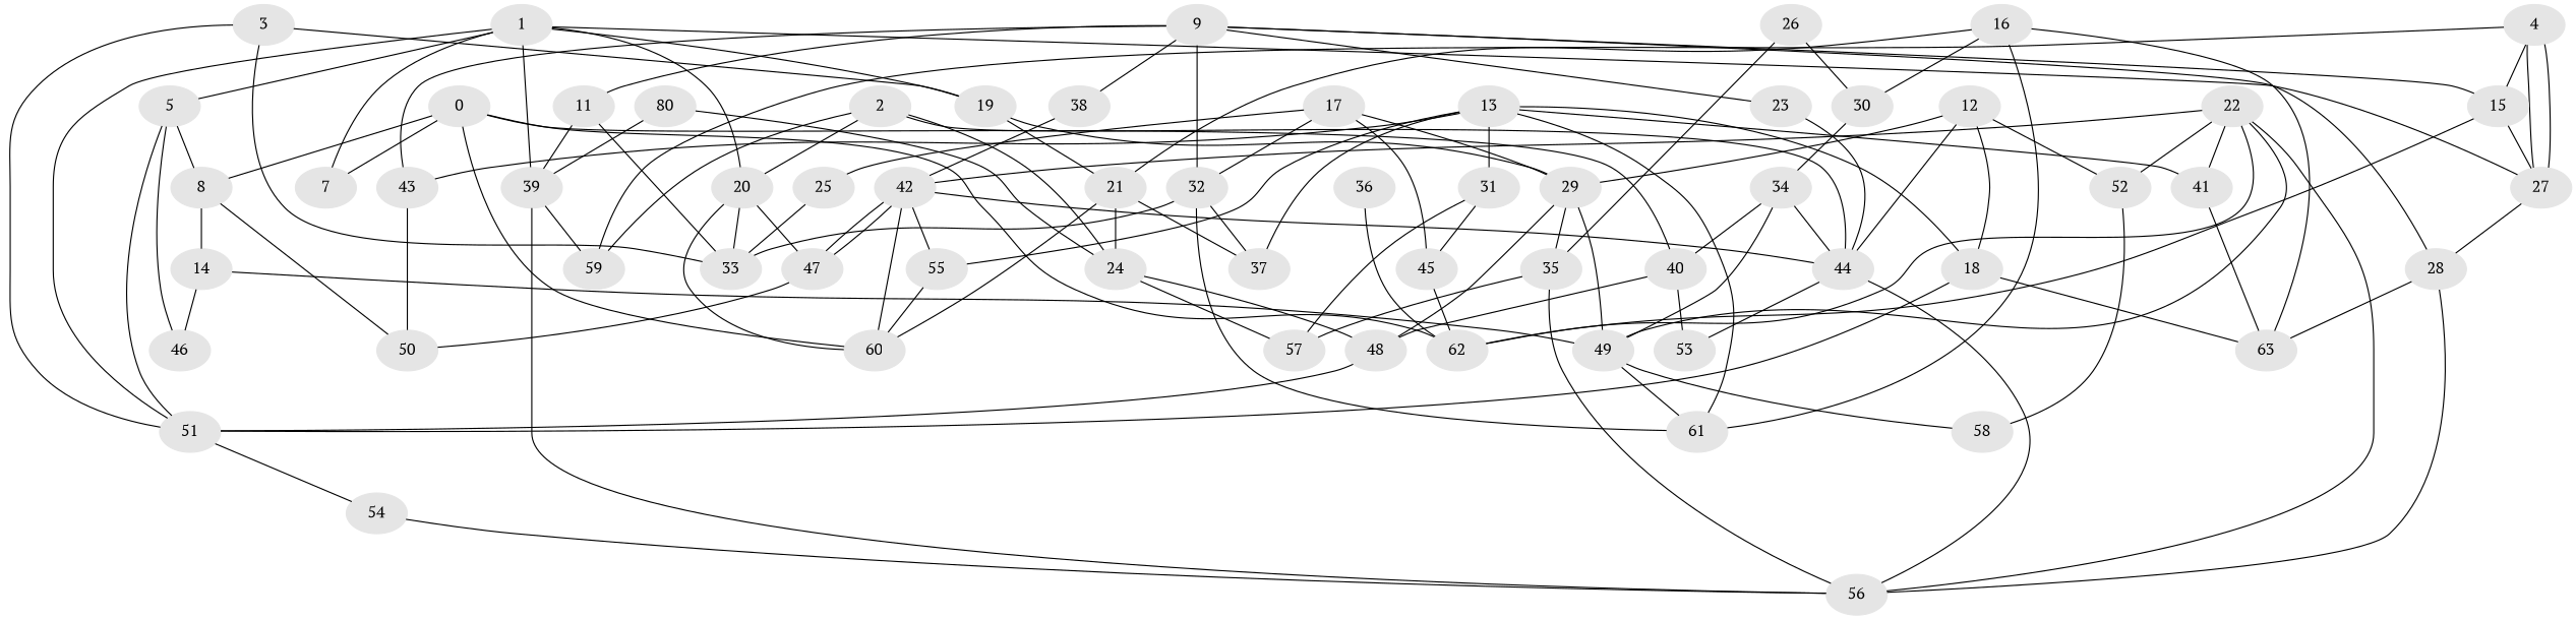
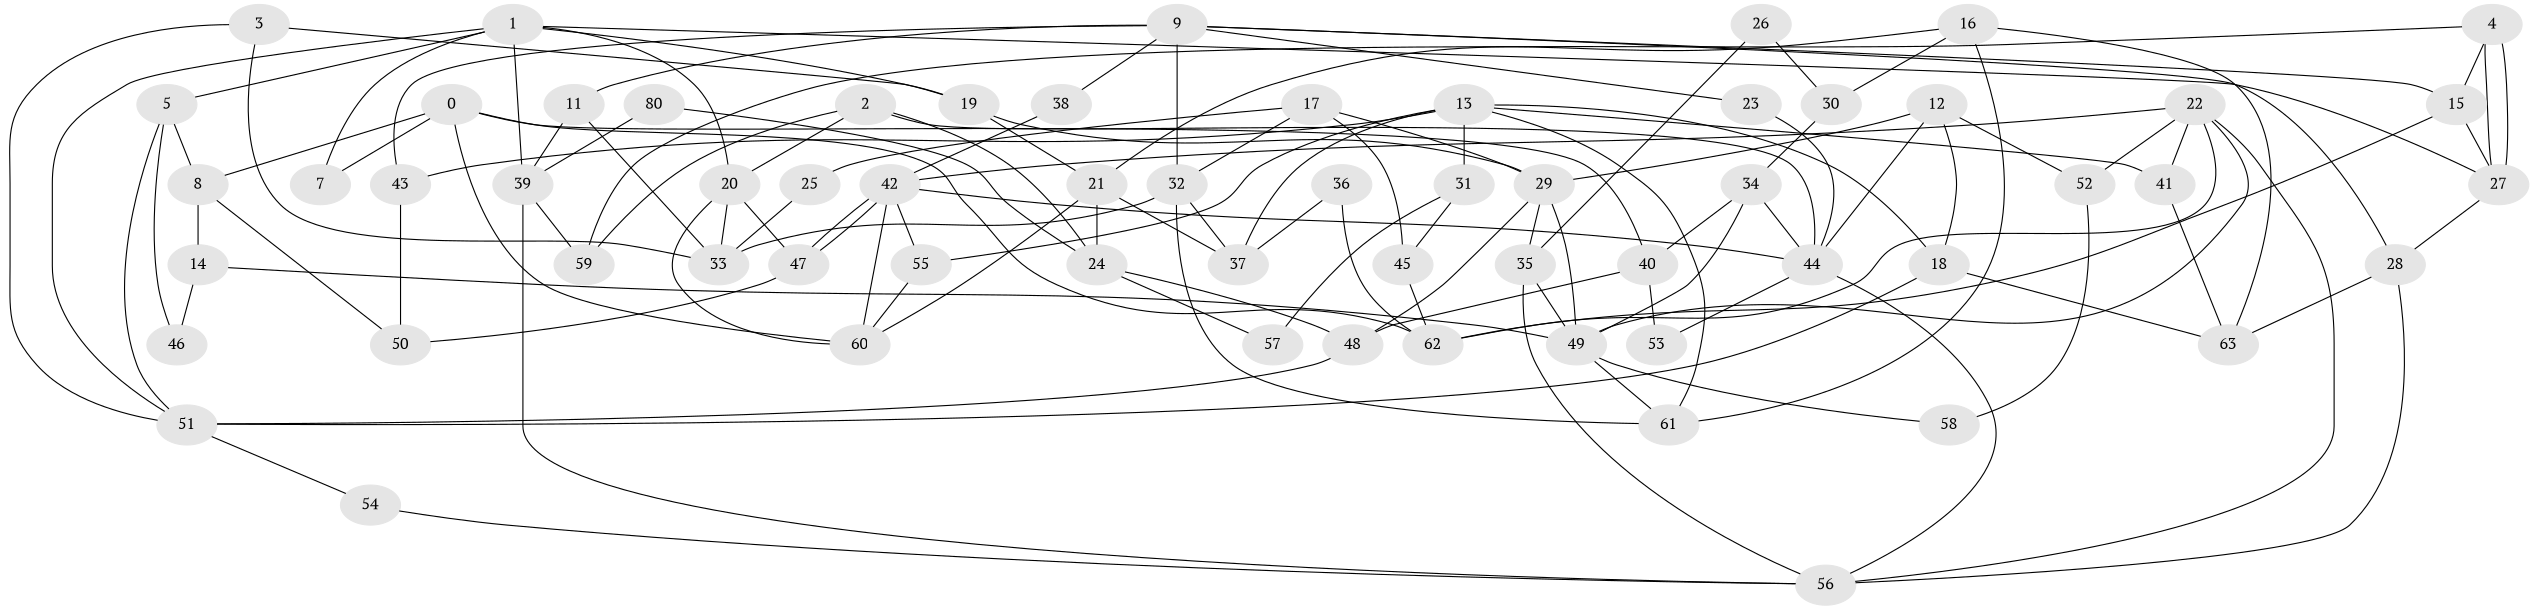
  graph {
    fontname="PT Serif"
    node [color=gray90 fontname="PT Serif" style=filled]
    edge [fontname="PT Serif"]
    1
    5
    7
    19
    20
    27
    39
    51
    8
    46
    29
    21
    33
    60
    47
    28
    59
    56
    54
    2
    24
    44
    48
    57
    53
    3
    4
    15
    62
    14
    50
    n32 [label=0]
    40
    49
    9
    11
    23
    32
    38
    43
    63
    37
    61
    42
    n45 [label=80]
    12
    18
    52
    35
    58
    13
    31
    41
    55
    45
    16
    30
    34
    17
    25
    22
    26
    36
    1 -- 5
    1 -- 7
    1 -- 19
    1 -- 20
    1 -- 27
    1 -- 39
    1 -- 51
    5 -- 51
    5 -- 8
    5 -- 46
    19 -- 29
    19 -- 21
    20 -- 33
    20 -- 60
    20 -- 47
    27 -- 28
    39 -- 59
    39 -- 56
    51 -- 54
    8 -- 14
    8 -- 50
    29 -- 48
    29 -- 49
    29 -- 35
    21 -- 60
    21 -- 24
    21 -- 37
    47 -- 50
    28 -- 56
    28 -- 63
    54 -- 56
    2 -- 20
    2 -- 59
    2 -- 24
    2 -- 44
    24 -- 48
    24 -- 57
    44 -- 56
    44 -- 53
    48 -- 51
    3 -- 19
    3 -- 51
    3 -- 33
    4 -- 27
    4 -- 27
    4 -- 59
    4 -- 15
    15 -- 27
    15 -- 62
    14 -- 46
    14 -- 49
    n32 -- 7
    n32 -- 8
    n32 -- 60
    n32 -- 62
    n32 -- 40
    40 -- 48
    40 -- 53
    49 -- 61
    49 -- 58
    9 -- 28
    9 -- 15
    9 -- 11
    9 -- 23
    9 -- 32
    9 -- 38
    9 -- 43
    11 -- 39
    11 -- 33
    23 -- 44
    32 -- 33
    32 -- 37
    32 -- 61
    38 -- 42
    43 -- 50
    42 -- 60
    42 -- 47
    42 -- 47
    42 -- 44
    42 -- 55
    n45 -- 39
    n45 -- 24
    12 -- 29
    12 -- 44
    12 -- 18
    12 -- 52
    18 -- 51
    18 -- 63
    52 -- 58
    35 -- 56
-   35 -- 57
+   35 -- 49
    13 -- 43
    13 -- 37
    13 -- 61
    13 -- 18
    13 -- 31
    13 -- 41
    13 -- 55
    31 -- 57
    31 -- 45
    41 -- 63
    55 -- 60
    45 -- 62
    16 -- 21
    16 -- 63
    16 -- 61
    16 -- 30
    30 -- 34
    34 -- 44
    34 -- 40
    34 -- 49
    17 -- 29
    17 -- 32
    17 -- 45
    17 -- 25
    25 -- 33
    22 -- 56
    22 -- 62
    22 -- 49
    22 -- 42
    22 -- 52
    22 -- 41
    26 -- 35
    26 -- 30
    36 -- 62
+   36 -- 37
  }
